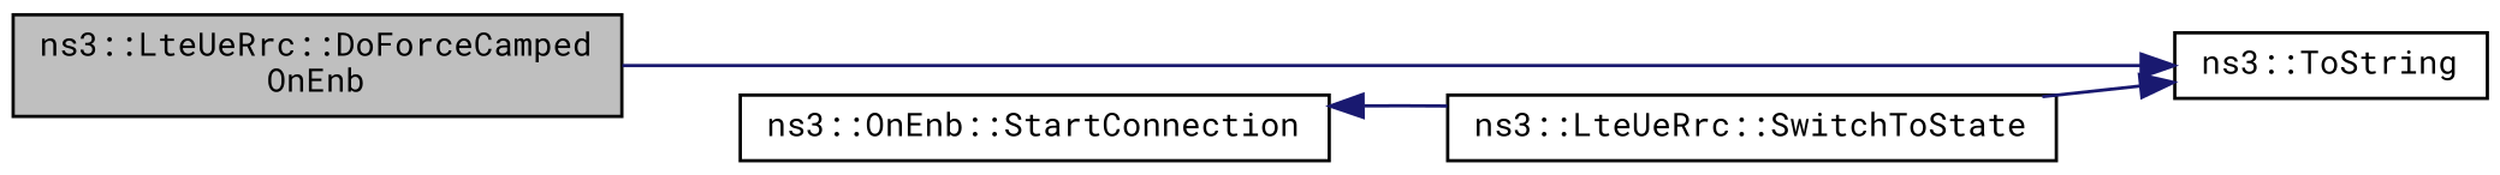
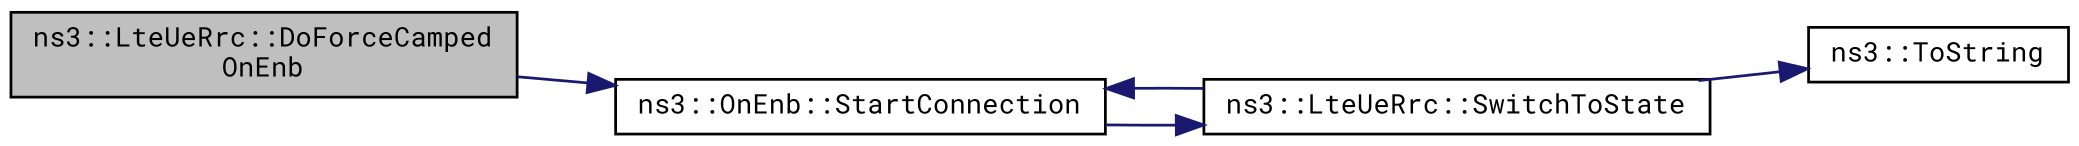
  digraph {
    fontname="Roboto Mono"
    rankdir=LR
    node [color=black fillcolor=white fontname="Roboto Mono" fontsize=10 shape=record style=filled]
    edge [color=midnightblue fontname="Roboto Mono" fontsize=10 labelfontname=Helvetica labelfontsize=10 style=solid]
    n1 [fillcolor=grey75 fontcolor=black height=0.2 label="ns3::LteUeRrc::DoForceCamped\lOnEnb" width=0.4]
    n2 [height=0.2 label="ns3::ToString" width=0.4]
    n3 [height=0.2 label="ns3::LteUeRrc::SwitchToState" width=0.4]
    n4 [height=0.2 label="ns3::OnEnb::StartConnection" width=0.4]
-   n1 -> n2
+   n1 -> n4
    n3 -> n2
    n3 -> n4
+   n4 -> n3
  }
